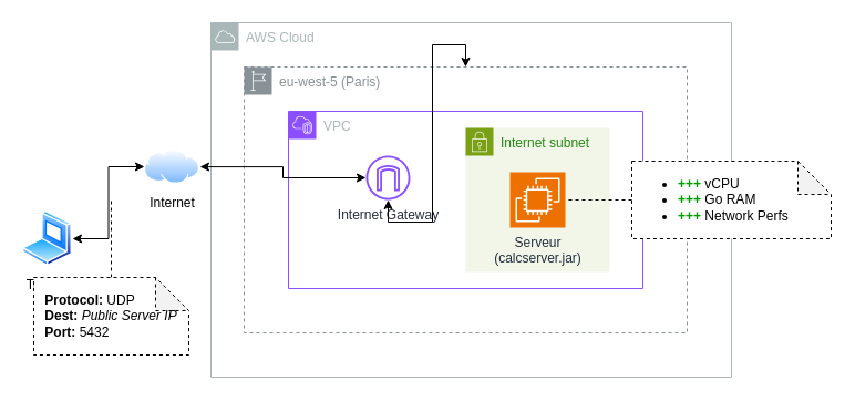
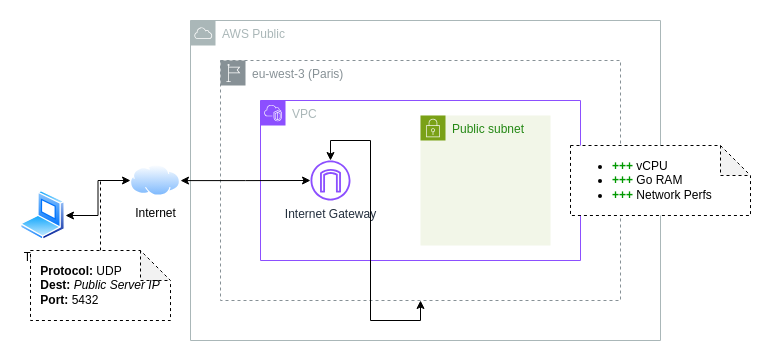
  <mxCell id="0" />
  <mxCell id="1" parent="0" />
- <mxCell id="2" value="AWS Cloud" style="sketch=0;outlineConnect=0;gradientColor=none;html=1;whiteSpace=wrap;fontSize=12;fontStyle=0;shape=mxgraph.aws4.group;grIcon=mxgraph.aws4.group_aws_cloud;strokeColor=#AAB7B8;fillColor=none;verticalAlign=top;align=left;spacingLeft=30;fontColor=#AAB7B8;dashed=0;" parent="1" vertex="1"><mxGeometry x="190" y="20" width="470" height="320" as="geometry" /></mxCell>
- <mxCell id="3" value="eu-west-5 (Paris)" style="sketch=0;outlineConnect=0;gradientColor=none;html=1;whiteSpace=wrap;fontSize=12;fontStyle=0;shape=mxgraph.aws4.group;grIcon=mxgraph.aws4.group_region;strokeColor=#879196;fillColor=none;verticalAlign=top;align=left;spacingLeft=30;fontColor=#879196;dashed=1;" parent="1" vertex="1"><mxGeometry x="220" y="60" width="400" height="240" as="geometry" /></mxCell>
+ <mxCell id="2" value="AWS Public" style="sketch=0;outlineConnect=0;gradientColor=none;html=1;whiteSpace=wrap;fontSize=12;fontStyle=0;shape=mxgraph.aws4.group;grIcon=mxgraph.aws4.group_aws_cloud;strokeColor=#AAB7B8;fillColor=none;verticalAlign=top;align=left;spacingLeft=30;fontColor=#AAB7B8;dashed=0;" parent="1" vertex="1"><mxGeometry x="190" y="20" width="470" height="320" as="geometry" /></mxCell>
+ <mxCell id="3" value="eu-west-3 (Paris)" style="sketch=0;outlineConnect=0;gradientColor=none;html=1;whiteSpace=wrap;fontSize=12;fontStyle=0;shape=mxgraph.aws4.group;grIcon=mxgraph.aws4.group_region;strokeColor=#879196;fillColor=none;verticalAlign=top;align=left;spacingLeft=30;fontColor=#879196;dashed=1;" parent="1" vertex="1"><mxGeometry x="220" y="60" width="400" height="240" as="geometry" /></mxCell>
  <mxCell id="4" style="edgeStyle=orthogonalEdgeStyle;rounded=0;orthogonalLoop=1;jettySize=auto;html=1;entryX=0;entryY=0.5;entryDx=0;entryDy=0;startArrow=classic;startFill=1;" parent="1" source="5" target="11" edge="1"><mxGeometry relative="1" as="geometry" /></mxCell>
  <mxCell id="5" value="Testeur" style="image;aspect=fixed;perimeter=ellipsePerimeter;html=1;align=center;shadow=0;dashed=0;spacingTop=3;image=img/lib/active_directory/laptop_client.svg;" parent="1" vertex="1"><mxGeometry x="20" y="190" width="45" height="50" as="geometry" /></mxCell>
  <mxCell id="6" value="VPC" style="points=[[0,0],[0.25,0],[0.5,0],[0.75,0],[1,0],[1,0.25],[1,0.5],[1,0.75],[1,1],[0.75,1],[0.5,1],[0.25,1],[0,1],[0,0.75],[0,0.5],[0,0.25]];outlineConnect=0;gradientColor=none;html=1;whiteSpace=wrap;fontSize=12;fontStyle=0;container=1;pointerEvents=0;collapsible=0;recursiveResize=0;shape=mxgraph.aws4.group;grIcon=mxgraph.aws4.group_vpc2;strokeColor=#8C4FFF;fillColor=none;verticalAlign=top;align=left;spacingLeft=30;fontColor=#AAB7B8;dashed=0;" parent="1" vertex="1"><mxGeometry x="260" y="100" width="320" height="160" as="geometry" /></mxCell>
- <mxCell id="7" value="Internet Gateway" style="sketch=0;outlineConnect=0;fontColor=#232F3E;gradientColor=none;fillColor=#8C4FFF;strokeColor=none;dashed=0;verticalLabelPosition=bottom;verticalAlign=top;align=center;html=1;fontSize=12;fontStyle=0;aspect=fixed;pointerEvents=1;shape=mxgraph.aws4.internet_gateway;" parent="6" vertex="1"><mxGeometry x="70" y="40" width="40" height="40" as="geometry" /></mxCell>
- <mxCell id="8" value="Internet subnet" style="points=[[0,0],[0.25,0],[0.5,0],[0.75,0],[1,0],[1,0.25],[1,0.5],[1,0.75],[1,1],[0.75,1],[0.5,1],[0.25,1],[0,1],[0,0.75],[0,0.5],[0,0.25]];outlineConnect=0;gradientColor=none;html=1;whiteSpace=wrap;fontSize=12;fontStyle=0;container=1;pointerEvents=0;collapsible=0;recursiveResize=0;shape=mxgraph.aws4.group;grIcon=mxgraph.aws4.group_security_group;grStroke=0;strokeColor=#7AA116;fillColor=#F2F6E8;verticalAlign=top;align=left;spacingLeft=30;fontColor=#248814;dashed=0;" parent="1" vertex="1"><mxGeometry x="420" y="115" width="130" height="130" as="geometry" /></mxCell>
- <mxCell id="9" value="Serveur&lt;br&gt;(calcserver.jar)" style="sketch=0;points=[[0,0,0],[0.25,0,0],[0.5,0,0],[0.75,0,0],[1,0,0],[0,1,0],[0.25,1,0],[0.5,1,0],[0.75,1,0],[1,1,0],[0,0.25,0],[0,0.5,0],[0,0.75,0],[1,0.25,0],[1,0.5,0],[1,0.75,0]];outlineConnect=0;fontColor=#232F3E;fillColor=#ED7100;strokeColor=#ffffff;dashed=0;verticalLabelPosition=bottom;verticalAlign=top;align=center;html=1;fontSize=12;fontStyle=0;aspect=fixed;shape=mxgraph.aws4.resourceIcon;resIcon=mxgraph.aws4.ec2;" parent="8" vertex="1"><mxGeometry x="40" y="40" width="50" height="50" as="geometry" /></mxCell>
+ <mxCell id="7" value="Internet Gateway" style="sketch=0;outlineConnect=0;fontColor=#232F3E;gradientColor=none;fillColor=#8C4FFF;strokeColor=none;dashed=0;verticalLabelPosition=bottom;verticalAlign=top;align=center;html=1;fontSize=12;fontStyle=0;aspect=fixed;pointerEvents=1;shape=mxgraph.aws4.internet_gateway;" parent="6" vertex="1"><mxGeometry x="50" y="60" width="40" height="40" as="geometry" /></mxCell>
+ <mxCell id="8" value="Public subnet" style="points=[[0,0],[0.25,0],[0.5,0],[0.75,0],[1,0],[1,0.25],[1,0.5],[1,0.75],[1,1],[0.75,1],[0.5,1],[0.25,1],[0,1],[0,0.75],[0,0.5],[0,0.25]];outlineConnect=0;gradientColor=none;html=1;whiteSpace=wrap;fontSize=12;fontStyle=0;container=1;pointerEvents=0;collapsible=0;recursiveResize=0;shape=mxgraph.aws4.group;grIcon=mxgraph.aws4.group_security_group;grStroke=0;strokeColor=#7AA116;fillColor=#F2F6E8;verticalAlign=top;align=left;spacingLeft=30;fontColor=#248814;dashed=0;" parent="1" vertex="1"><mxGeometry x="420" y="115" width="130" height="130" as="geometry" /></mxCell>
  <mxCell id="10" style="edgeStyle=orthogonalEdgeStyle;rounded=0;orthogonalLoop=1;jettySize=auto;html=1;startArrow=classic;startFill=1;" parent="1" source="11" target="7" edge="1"><mxGeometry relative="1" as="geometry" /></mxCell>
- <mxCell id="11" value="Internet" style="image;aspect=fixed;perimeter=ellipsePerimeter;html=1;align=center;shadow=0;dashed=0;spacingTop=3;image=img/lib/active_directory/internet_cloud.svg;" parent="1" vertex="1"><mxGeometry x="130" y="134.25" width="50" height="31.5" as="geometry" /></mxCell>
+ <mxCell id="11" value="Internet" style="image;aspect=fixed;perimeter=ellipsePerimeter;html=1;align=center;shadow=0;dashed=0;spacingTop=3;image=img/lib/active_directory/internet_cloud.svg;" parent="1" vertex="1"><mxGeometry x="130" y="164.25" width="50" height="31.5" as="geometry" /></mxCell>
  <mxCell id="12" style="edgeStyle=orthogonalEdgeStyle;rounded=0;orthogonalLoop=1;jettySize=auto;html=1;startArrow=classic;startFill=1;" parent="1" source="7" target="3" edge="1"><mxGeometry relative="1" as="geometry" /></mxCell>
  <mxCell id="13" style="edgeStyle=orthogonalEdgeStyle;rounded=0;orthogonalLoop=1;jettySize=auto;html=1;endArrow=none;endFill=0;dashed=1;" parent="1" source="14" edge="1"><mxGeometry relative="1" as="geometry"><mxPoint x="100" y="180" as="targetPoint" /></mxGeometry></mxCell>
  <mxCell id="14" value="&lt;div align=&quot;left&quot;&gt;&lt;b&gt;Protocol:&lt;/b&gt; UDP&lt;br&gt;&lt;b&gt;Dest:&lt;/b&gt; &lt;i&gt;Public Server IP&lt;/i&gt;&lt;br&gt;&lt;b&gt;Port:&lt;/b&gt; 5432&lt;br&gt;&lt;/div&gt;" style="shape=note;whiteSpace=wrap;html=1;backgroundOutline=1;darkOpacity=0.05;dashed=1;" parent="1" vertex="1"><mxGeometry x="30" y="250" width="140" height="70" as="geometry" /></mxCell>
  <mxCell id="15" value="&lt;ul&gt;&lt;li align=&quot;left&quot;&gt;&lt;font color=&quot;#009900&quot;&gt;&lt;b&gt;+++&lt;/b&gt;&lt;/font&gt; vCPU&lt;/li&gt;&lt;li align=&quot;left&quot;&gt;&lt;b&gt;&lt;font color=&quot;#009900&quot;&gt;+++&lt;/font&gt;&lt;/b&gt; Go RAM&lt;/li&gt;&lt;li align=&quot;left&quot;&gt;&lt;font color=&quot;#009900&quot;&gt;&lt;b&gt;+++&lt;/b&gt;&lt;/font&gt; Network Perfs&lt;br&gt;&lt;/li&gt;&lt;/ul&gt;" style="shape=note;whiteSpace=wrap;html=1;backgroundOutline=1;darkOpacity=0.05;align=left;dashed=1;" parent="1" vertex="1"><mxGeometry x="570" y="145" width="180" height="70" as="geometry" /></mxCell>
- <mxCell id="16" style="edgeStyle=orthogonalEdgeStyle;rounded=0;orthogonalLoop=1;jettySize=auto;html=1;entryX=1;entryY=0.5;entryDx=0;entryDy=0;entryPerimeter=0;endArrow=none;endFill=0;dashed=1;" parent="1" source="15" target="9" edge="1"><mxGeometry relative="1" as="geometry" /></mxCell>
